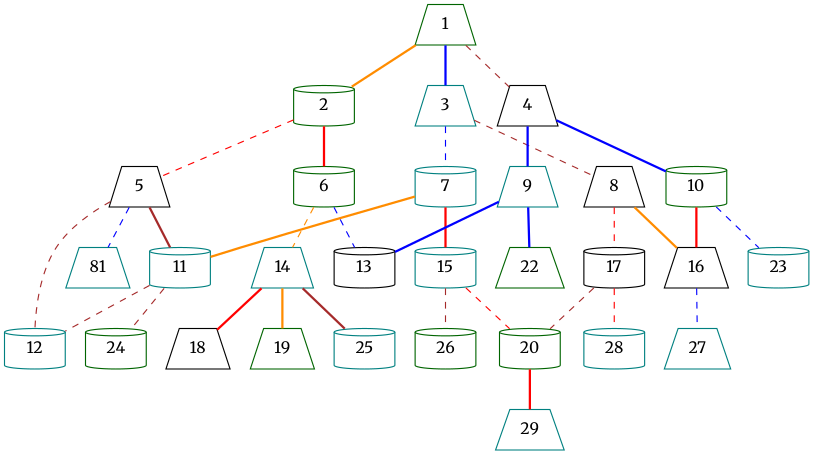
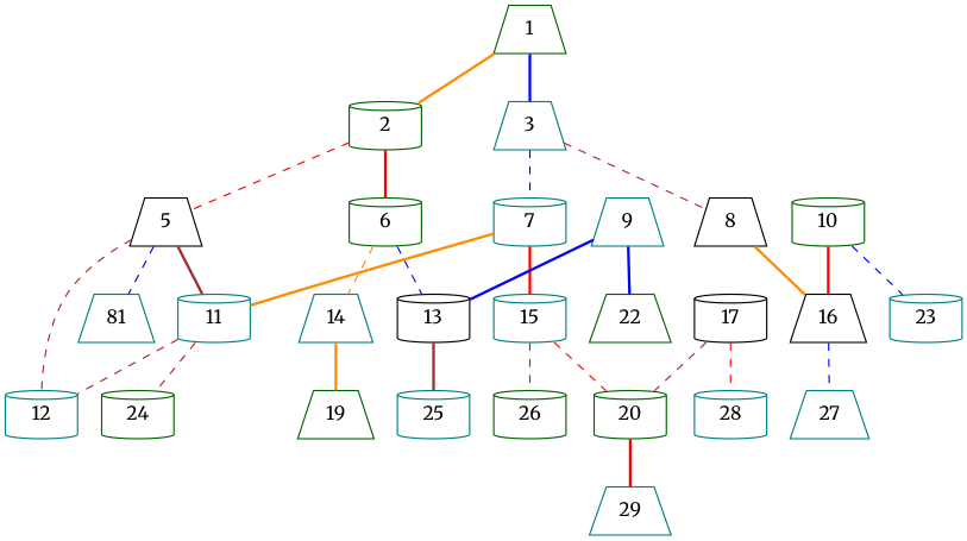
  graph {
    fontname=Merriweather
    node [chem=C color=teal fontname=Merriweather shape=cylinder]
    edge [color=blue fontname=Merriweather style=dashed valence=1]
    1 [color=darkgreen shape=trapezium]
    2 [color=darkgreen]
    3 [shape=trapezium]
-   4 [color=black shape=trapezium]
    5 [color=black shape=trapezium]
    6 [color=darkgreen]
    7
    8 [color=black shape=trapezium]
    9 [shape=trapezium]
    10 [color=darkgreen]
    11
    12 [chem=O]
    n13 [chem=H label=81 shape=trapezium]
    13 [color=black]
    14 [chem=N shape=trapezium]
    15
    16 [color=black shape=trapezium]
    17 [color=black]
    22 [chem=H color=darkgreen shape=trapezium]
    23 [chem=H]
    24 [chem=H color=darkgreen]
    25 [chem=H]
-   18 [chem=O color=black shape=trapezium]
    19 [chem=O color=darkgreen shape=trapezium]
    20 [color=darkgreen]
    26 [chem=H color=darkgreen]
    27 [chem=H shape=trapezium]
    28 [chem=H]
    29 [chem=H shape=trapezium]
    1 -- 2 [color=darkorange style=bold]
    1 -- 3 [style=bold]
-   1 -- 4 [color=brown valence=2]
    2 -- 5 [color=red]
    2 -- 6 [color=red style=bold valence=2]
    3 -- 7
    3 -- 8 [color=brown valence=2]
-   4 -- 9 [style=bold]
-   4 -- 10 [style=bold]
    5 -- 11 [color=brown style=bold]
    5 -- 12 [color=brown]
    5 -- n13
    6 -- 13
    6 -- 14 [color=darkorange]
    7 -- 11 [color=darkorange style=bold]
    7 -- 15 [color=red style=bold valence=2]
    8 -- 16 [color=darkorange style=bold]
-   8 -- 17 [color=red]
    9 -- 13 [style=bold valence=2]
    9 -- 22 [style=bold]
    10 -- 16 [color=red style=bold valence=2]
    10 -- 23
    11 -- 12 [color=brown]
    11 -- 24 [color=brown]
-   14 -- 25 [color=brown style=bold]
-   14 -- 18 [color=red style=bold valence=2]
+   13 -- 25 [color=brown style=bold]
    14 -- 19 [color=darkorange style=bold]
    15 -- 20 [color=red]
    15 -- 26 [color=brown]
    16 -- 27
    17 -- 20 [color=brown valence=2]
    17 -- 28 [color=red]
    20 -- 29 [color=red style=bold]
  }
